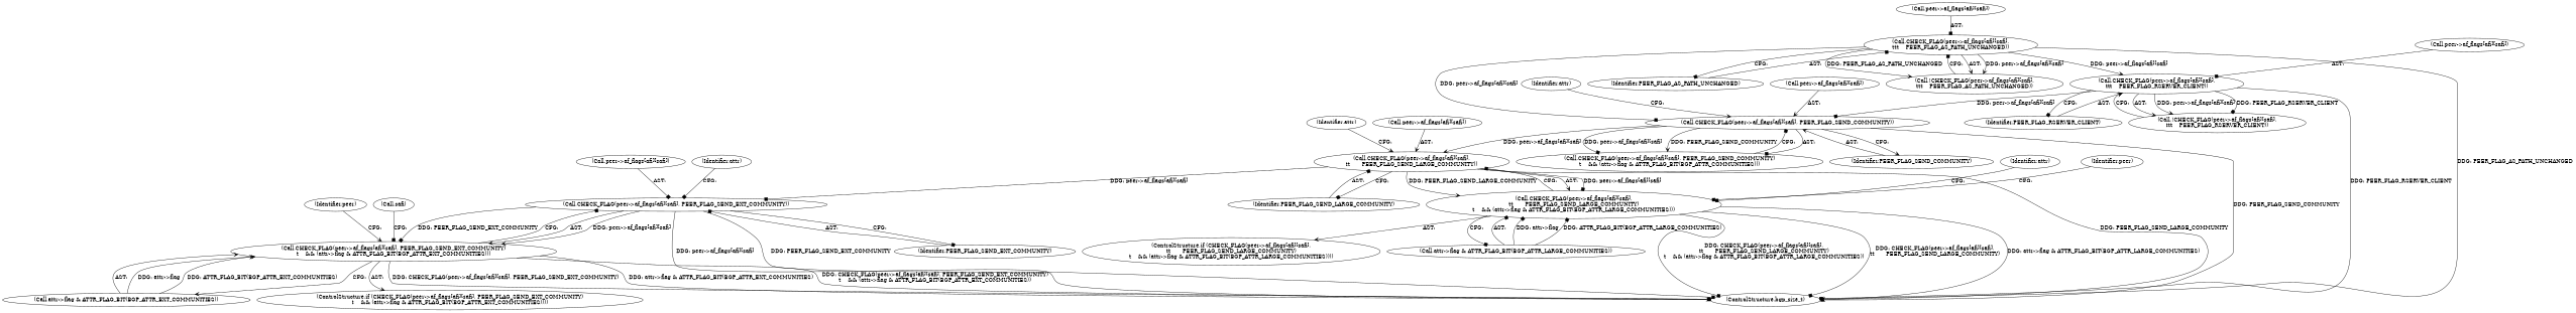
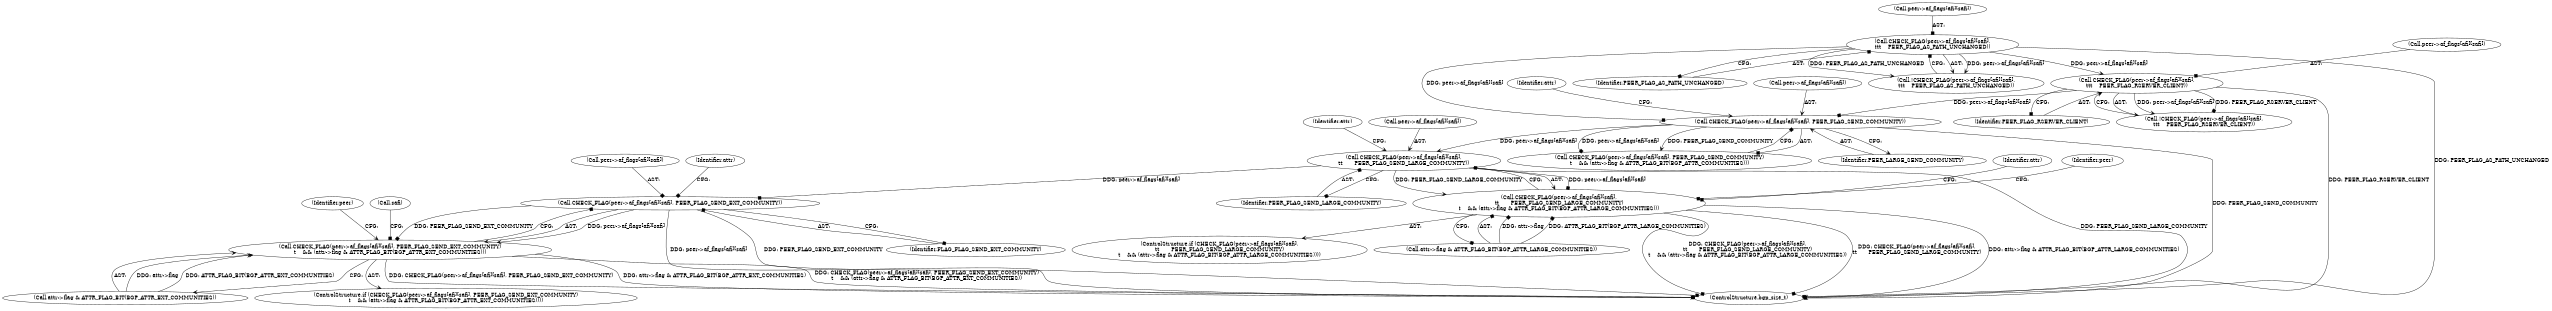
  digraph {
    edge [arrowhead=box]
    n1 [label="(Call,CHECK_FLAG(peer->af_flags[afi][safi],\n\t\t       PEER_FLAG_SEND_LARGE_COMMUNITY))"]
    n2 [label="(Call,CHECK_FLAG(peer->af_flags[afi][safi],\n\t\t       PEER_FLAG_SEND_LARGE_COMMUNITY)\n\t    && (attr->flag & ATTR_FLAG_BIT(BGP_ATTR_LARGE_COMMUNITIES)))"]
    n3 [label="(Call,CHECK_FLAG(peer->af_flags[afi][safi], PEER_FLAG_SEND_EXT_COMMUNITY))"]
    n4 [label="(ControlStructure,bgp_size_t)"]
    n5 [label="(Identifier,PEER_FLAG_SEND_LARGE_COMMUNITY)"]
    n6 [label="(Call,attr->flag & ATTR_FLAG_BIT(BGP_ATTR_LARGE_COMMUNITIES))"]
    n7 [label="(ControlStructure,if (CHECK_FLAG(peer->af_flags[afi][safi],\n\t\t       PEER_FLAG_SEND_LARGE_COMMUNITY)\n\t    && (attr->flag & ATTR_FLAG_BIT(BGP_ATTR_LARGE_COMMUNITIES))))"]
    n8 [label="(Call,CHECK_FLAG(peer->af_flags[afi][safi], PEER_FLAG_SEND_EXT_COMMUNITY)\n\t    && (attr->flag & ATTR_FLAG_BIT(BGP_ATTR_EXT_COMMUNITIES)))"]
-   n9 [label="(Identifier,PEER_FLAG_SEND_EXT_COMMUNITY)"]
+   n9 [label="(Identifier,FLAG_FLAG_SEND_EXT_COMMUNITY)"]
    n10 [label="(Call,CHECK_FLAG(peer->af_flags[afi][safi], PEER_FLAG_SEND_COMMUNITY))"]
-   n11 [label="(Identifier,PEER_FLAG_SEND_COMMUNITY)"]
+   n11 [label="(Identifier,PEER_LARGE_SEND_COMMUNITY)"]
    n12 [label="(Call,CHECK_FLAG(peer->af_flags[afi][safi], PEER_FLAG_SEND_COMMUNITY)\n\t    && (attr->flag & ATTR_FLAG_BIT(BGP_ATTR_COMMUNITIES)))"]
    n13 [label="(Call,CHECK_FLAG(peer->af_flags[afi][safi],\n\t\t\t    PEER_FLAG_RSERVER_CLIENT))"]
    n14 [label="(Call,!CHECK_FLAG(peer->af_flags[afi][safi],\n\t\t\t    PEER_FLAG_RSERVER_CLIENT))"]
    n15 [label="(Identifier,PEER_FLAG_RSERVER_CLIENT)"]
    n16 [label="(Call,CHECK_FLAG(peer->af_flags[afi][safi],\n\t\t\t    PEER_FLAG_AS_PATH_UNCHANGED))"]
    n17 [label="(Identifier,PEER_FLAG_AS_PATH_UNCHANGED)"]
    n18 [label="(Call,!CHECK_FLAG(peer->af_flags[afi][safi],\n\t\t\t    PEER_FLAG_AS_PATH_UNCHANGED))"]
    n19 [label="(ControlStructure,if (CHECK_FLAG(peer->af_flags[afi][safi], PEER_FLAG_SEND_EXT_COMMUNITY)\n\t    && (attr->flag & ATTR_FLAG_BIT(BGP_ATTR_EXT_COMMUNITIES))))"]
    n20 [label="(Call,attr->flag & ATTR_FLAG_BIT(BGP_ATTR_EXT_COMMUNITIES))"]
    n21 [label="(Call,peer->af_flags[afi][safi])"]
    n22 [label="(Identifier,peer)"]
    n23 [label="(Identifier,attr)"]
    n24 [label="(Call,peer->af_flags[afi][safi])"]
    n25 [label="(Identifier,peer)"]
    n26 [label="(Call,safi)"]
    n27 [label="(Call,peer->af_flags[afi][safi])"]
    n28 [label="(Identifier,attr)"]
    n29 [label="(Call,peer->af_flags[afi][safi])"]
    n30 [label="(Identifier,attr)"]
    n31 [label="(Call,peer->af_flags[afi][safi])"]
    n32 [label="(Identifier,attr)"]
    n1 -> n2 [arrowhead=vee label="AST: "]
    n1 -> n2 [label="DDG: peer->af_flags[afi][safi]"]
    n1 -> n2 [arrowhead=vee label="DDG: PEER_FLAG_SEND_LARGE_COMMUNITY"]
    n1 -> n3 [label="DDG: peer->af_flags[afi][safi]"]
    n1 -> n4 [arrowhead=vee label="DDG: PEER_FLAG_SEND_LARGE_COMMUNITY"]
    n1 -> n5 [label="CFG: "]
    n2 -> n1 [label="CFG: "]
    n2 -> n4 [label="DDG: CHECK_FLAG(peer->af_flags[afi][safi],\n\t\t       PEER_FLAG_SEND_LARGE_COMMUNITY)\n\t    && (attr->flag & ATTR_FLAG_BIT(BGP_ATTR_LARGE_COMMUNITIES))"]
    n2 -> n4 [label="DDG: CHECK_FLAG(peer->af_flags[afi][safi],\n\t\t       PEER_FLAG_SEND_LARGE_COMMUNITY)"]
    n2 -> n4 [arrowhead=vee label="DDG: attr->flag & ATTR_FLAG_BIT(BGP_ATTR_LARGE_COMMUNITIES)"]
    n2 -> n6 [label="CFG: "]
    n2 -> n7 [arrowhead=vee label="AST: "]
    n3 -> n4 [label="DDG: PEER_FLAG_SEND_EXT_COMMUNITY"]
    n3 -> n4 [label="DDG: peer->af_flags[afi][safi]"]
    n3 -> n8 [arrowhead=vee label="AST: "]
    n3 -> n8 [arrowhead=vee label="DDG: peer->af_flags[afi][safi]"]
    n3 -> n8 [label="DDG: PEER_FLAG_SEND_EXT_COMMUNITY"]
    n3 -> n9 [label="CFG: "]
    n5 -> n1 [label="AST: "]
    n6 -> n2 [label="AST: "]
    n6 -> n2 [label="DDG: attr->flag"]
    n6 -> n2 [label="DDG: ATTR_FLAG_BIT(BGP_ATTR_LARGE_COMMUNITIES)"]
    n8 -> n3 [label="CFG: "]
    n8 -> n4 [arrowhead=vee label="DDG: attr->flag & ATTR_FLAG_BIT(BGP_ATTR_EXT_COMMUNITIES)"]
    n8 -> n4 [label="DDG: CHECK_FLAG(peer->af_flags[afi][safi], PEER_FLAG_SEND_EXT_COMMUNITY)\n\t    && (attr->flag & ATTR_FLAG_BIT(BGP_ATTR_EXT_COMMUNITIES))"]
    n8 -> n4 [label="DDG: CHECK_FLAG(peer->af_flags[afi][safi], PEER_FLAG_SEND_EXT_COMMUNITY)"]
    n8 -> n19 [arrowhead=vee label="AST: "]
    n8 -> n20 [arrowhead=vee label="CFG: "]
    n9 -> n3 [label="AST: "]
    n10 -> n1 [arrowhead=vee label="DDG: peer->af_flags[afi][safi]"]
    n10 -> n4 [label="DDG: PEER_FLAG_SEND_COMMUNITY"]
    n10 -> n11 [arrowhead=vee label="CFG: "]
    n10 -> n12 [label="AST: "]
    n10 -> n12 [label="DDG: peer->af_flags[afi][safi]"]
    n10 -> n12 [arrowhead=vee label="DDG: PEER_FLAG_SEND_COMMUNITY"]
    n11 -> n10 [arrowhead=vee label="AST: "]
    n12 -> n10 [label="CFG: "]
    n13 -> n4 [label="DDG: PEER_FLAG_RSERVER_CLIENT"]
    n13 -> n10 [label="DDG: peer->af_flags[afi][safi]"]
    n13 -> n14 [arrowhead=vee label="AST: "]
    n13 -> n14 [arrowhead=vee label="DDG: peer->af_flags[afi][safi]"]
    n13 -> n14 [label="DDG: PEER_FLAG_RSERVER_CLIENT"]
    n13 -> n15 [label="CFG: "]
    n14 -> n13 [arrowhead=vee label="CFG: "]
    n15 -> n13 [arrowhead=vee label="AST: "]
    n16 -> n4 [arrowhead=vee label="DDG: PEER_FLAG_AS_PATH_UNCHANGED"]
    n16 -> n10 [label="DDG: peer->af_flags[afi][safi]"]
    n16 -> n13 [arrowhead=vee label="DDG: peer->af_flags[afi][safi]"]
    n16 -> n17 [label="CFG: "]
    n16 -> n18 [arrowhead=vee label="AST: "]
    n16 -> n18 [arrowhead=vee label="DDG: peer->af_flags[afi][safi]"]
    n16 -> n18 [arrowhead=vee label="DDG: PEER_FLAG_AS_PATH_UNCHANGED"]
    n17 -> n16 [label="AST: "]
    n18 -> n16 [label="CFG: "]
    n20 -> n8 [arrowhead=vee label="AST: "]
    n20 -> n8 [arrowhead=vee label="DDG: attr->flag"]
    n20 -> n8 [arrowhead=vee label="DDG: ATTR_FLAG_BIT(BGP_ATTR_EXT_COMMUNITIES)"]
    n21 -> n13 [label="AST: "]
    n22 -> n2 [label="CFG: "]
    n23 -> n10 [arrowhead=vee label="CFG: "]
    n24 -> n1 [arrowhead=vee label="AST: "]
    n25 -> n8 [arrowhead=vee label="CFG: "]
    n26 -> n8 [label="CFG: "]
    n27 -> n3 [label="AST: "]
    n28 -> n3 [label="CFG: "]
    n29 -> n10 [arrowhead=vee label="AST: "]
    n30 -> n2 [label="CFG: "]
    n31 -> n16 [label="AST: "]
    n32 -> n1 [arrowhead=vee label="CFG: "]
  }
